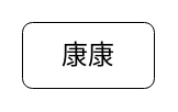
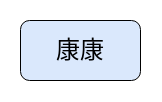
  <mxCell id="0" />
  <mxCell id="1" parent="0" />
- <mxCell id="2" value="&lt;font style=&quot;font-size: 24px;&quot; face=&quot;Lucida Console&quot;&gt;康康&lt;/font&gt;" style="rounded=1;whiteSpace=wrap;html=1;labelBackgroundColor=none;" vertex="1" parent="1"><mxGeometry x="20" y="20" width="120" height="60" as="geometry" /></mxCell>
+ <mxCell id="2" value="&lt;font style=&quot;font-size: 24px;&quot; face=&quot;Lucida Console&quot;&gt;康康&lt;/font&gt;" style="rounded=1;whiteSpace=wrap;html=1;labelBackgroundColor=none;fillColor=#dae8fc;" vertex="1" parent="1"><mxGeometry x="20" y="20" width="120" height="60" as="geometry" /></mxCell>
